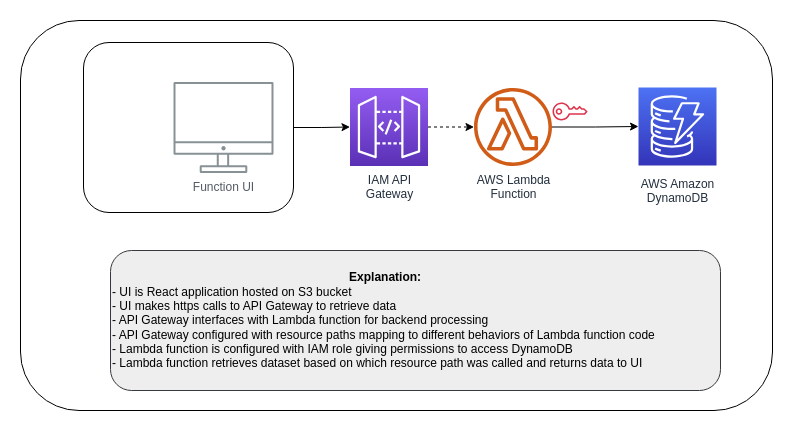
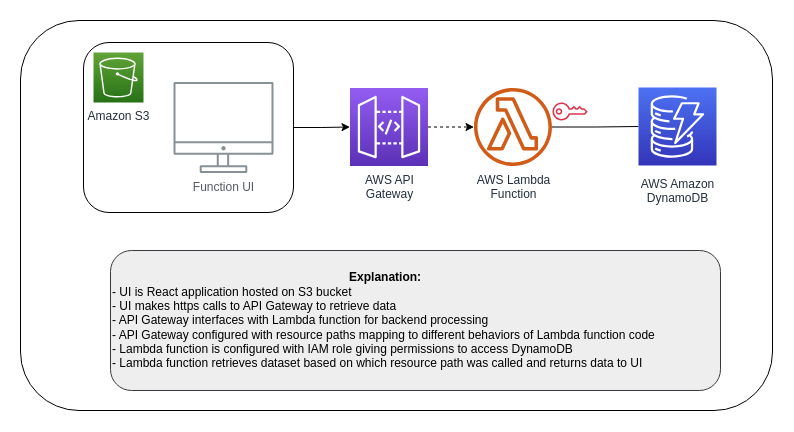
  <mxCell id="0" />
  <mxCell id="1" parent="0" />
  <mxCell id="2" value="" style="rounded=1;whiteSpace=wrap;html=1;" vertex="1" parent="1"><mxGeometry x="20" y="20" width="752" height="390" as="geometry" /></mxCell>
  <mxCell id="3" style="edgeStyle=orthogonalEdgeStyle;rounded=0;orthogonalLoop=1;jettySize=auto;html=1;" edge="1" parent="1" source="4" target="7"><mxGeometry relative="1" as="geometry" /></mxCell>
  <mxCell id="4" value="" style="rounded=1;whiteSpace=wrap;html=1;" vertex="1" parent="1"><mxGeometry x="83" y="42" width="210" height="170" as="geometry" /></mxCell>
  <mxCell id="5" value="Function UI" style="outlineConnect=0;gradientColor=none;fontColor=#545B64;strokeColor=none;fillColor=#879196;dashed=0;verticalLabelPosition=bottom;verticalAlign=top;align=center;html=1;fontSize=12;fontStyle=0;aspect=fixed;shape=mxgraph.aws4.illustration_desktop;pointerEvents=1;labelBackgroundColor=#ffffff;" parent="1" vertex="1"><mxGeometry x="173" y="81.5" width="100" height="91" as="geometry" /></mxCell>
  <mxCell id="6" style="edgeStyle=orthogonalEdgeStyle;rounded=0;orthogonalLoop=1;jettySize=auto;html=1;dashed=1;" edge="1" parent="1" source="7" target="9"><mxGeometry relative="1" as="geometry" /></mxCell>
- <mxCell id="7" value="IAM API&lt;br&gt;Gateway" style="outlineConnect=0;fontColor=#232F3E;gradientColor=#945DF2;gradientDirection=north;fillColor=#5A30B5;strokeColor=#ffffff;dashed=0;verticalLabelPosition=bottom;verticalAlign=top;align=center;html=1;fontSize=12;fontStyle=0;aspect=fixed;shape=mxgraph.aws4.resourceIcon;resIcon=mxgraph.aws4.api_gateway;labelBackgroundColor=#ffffff;" parent="1" vertex="1"><mxGeometry x="349.5" y="87.5" width="78" height="78" as="geometry" /></mxCell>
- <mxCell id="8" style="edgeStyle=orthogonalEdgeStyle;rounded=0;orthogonalLoop=1;jettySize=auto;html=1;" edge="1" parent="1" source="9" target="11"><mxGeometry relative="1" as="geometry" /></mxCell>
+ <mxCell id="7" value="AWS API&lt;br&gt;Gateway" style="outlineConnect=0;fontColor=#232F3E;gradientColor=#945DF2;gradientDirection=north;fillColor=#5A30B5;strokeColor=#ffffff;dashed=0;verticalLabelPosition=bottom;verticalAlign=top;align=center;html=1;fontSize=12;fontStyle=0;aspect=fixed;shape=mxgraph.aws4.resourceIcon;resIcon=mxgraph.aws4.api_gateway;labelBackgroundColor=#ffffff;" parent="1" vertex="1"><mxGeometry x="349.5" y="87.5" width="78" height="78" as="geometry" /></mxCell>
+ <mxCell id="8" style="edgeStyle=orthogonalEdgeStyle;rounded=0;orthogonalLoop=1;jettySize=auto;html=1;endArrow=none;" edge="1" parent="1" source="9" target="11"><mxGeometry relative="1" as="geometry" /></mxCell>
  <mxCell id="9" value="AWS Lambda&lt;br&gt;Function" style="outlineConnect=0;fontColor=#232F3E;gradientColor=none;fillColor=#D05C17;strokeColor=none;dashed=0;verticalLabelPosition=bottom;verticalAlign=top;align=center;html=1;fontSize=12;fontStyle=0;aspect=fixed;pointerEvents=1;shape=mxgraph.aws4.lambda_function;labelBackgroundColor=#ffffff;" parent="1" vertex="1"><mxGeometry x="473.5" y="87.5" width="78" height="78" as="geometry" /></mxCell>
+ <mxCell id="10" value="Amazon S3" style="outlineConnect=0;fontColor=#232F3E;gradientColor=#60A337;gradientDirection=north;fillColor=#277116;strokeColor=#ffffff;dashed=0;verticalLabelPosition=bottom;verticalAlign=top;align=center;html=1;fontSize=12;fontStyle=0;aspect=fixed;shape=mxgraph.aws4.resourceIcon;resIcon=mxgraph.aws4.s3;labelBackgroundColor=#ffffff;" parent="1" vertex="1"><mxGeometry x="93" y="52" width="50" height="50" as="geometry" /></mxCell>
  <mxCell id="11" value="AWS Amazon&lt;br&gt;DynamoDB" style="outlineConnect=0;fontColor=#232F3E;gradientColor=#4D72F3;gradientDirection=north;fillColor=#3334B9;strokeColor=#ffffff;dashed=0;verticalLabelPosition=bottom;verticalAlign=top;align=center;html=1;fontSize=12;fontStyle=0;aspect=fixed;shape=mxgraph.aws4.resourceIcon;resIcon=mxgraph.aws4.dynamodb;labelBackgroundColor=#ffffff;spacingTop=5;" parent="1" vertex="1"><mxGeometry x="638" y="87" width="78" height="78" as="geometry" /></mxCell>
  <mxCell id="12" value="&lt;div style=&quot;text-align: center;&quot;&gt;&lt;b&gt;Explanation:&lt;/b&gt;&lt;/div&gt;- UI is React application hosted on S3 bucket&lt;div&gt;- UI makes https calls to API Gateway to retrieve data&lt;/div&gt;&lt;div&gt;- API Gateway interfaces with Lambda function for backend processing&lt;/div&gt;&lt;div&gt;- API Gateway configured with resource paths mapping to different behaviors of Lambda function code&amp;nbsp;&lt;/div&gt;&lt;div&gt;- Lambda function is configured with IAM role giving permissions to access DynamoDB&lt;/div&gt;&lt;div&gt;- Lambda function retrieves dataset based on which resource path was called and returns data to UI&lt;/div&gt;" style="rounded=1;whiteSpace=wrap;html=1;align=left;fillColor=#eeeeee;strokeColor=#36393d;" vertex="1" parent="1"><mxGeometry x="110" y="250" width="610" height="140" as="geometry" /></mxCell>
  <mxCell id="13" value="" style="sketch=0;outlineConnect=0;fontColor=#232F3E;gradientColor=none;fillColor=#DD344C;strokeColor=none;dashed=0;verticalLabelPosition=bottom;verticalAlign=top;align=center;html=1;fontSize=12;fontStyle=0;aspect=fixed;pointerEvents=1;shape=mxgraph.aws4.addon;" vertex="1" parent="1"><mxGeometry x="552" y="102" width="35.1" height="18" as="geometry" /></mxCell>
